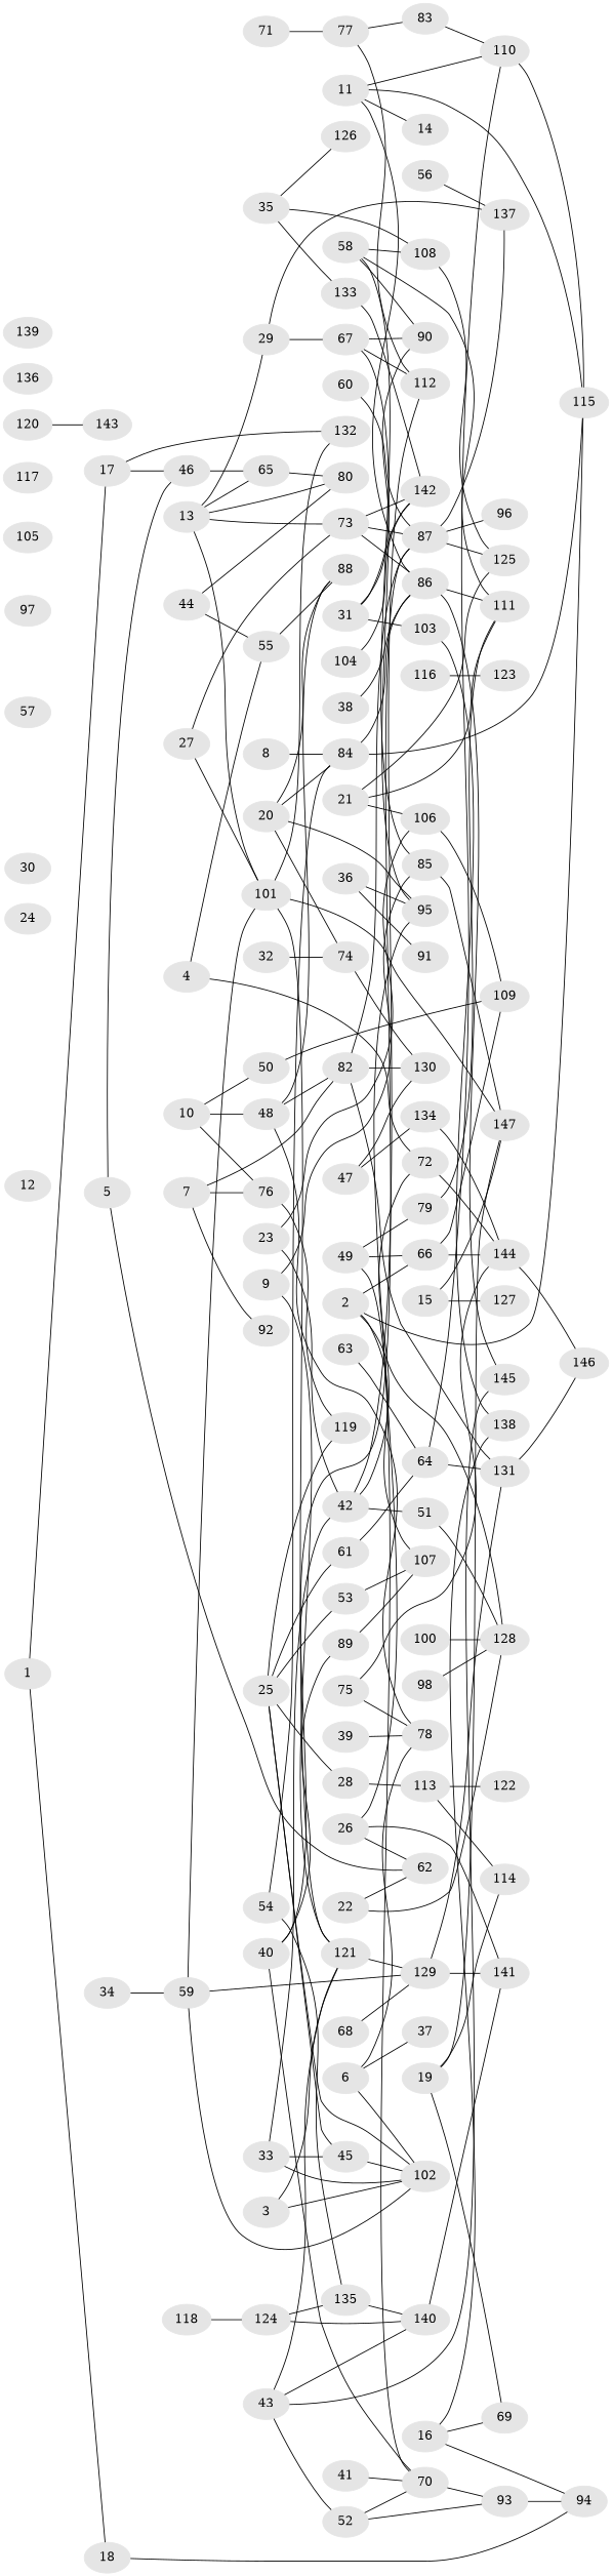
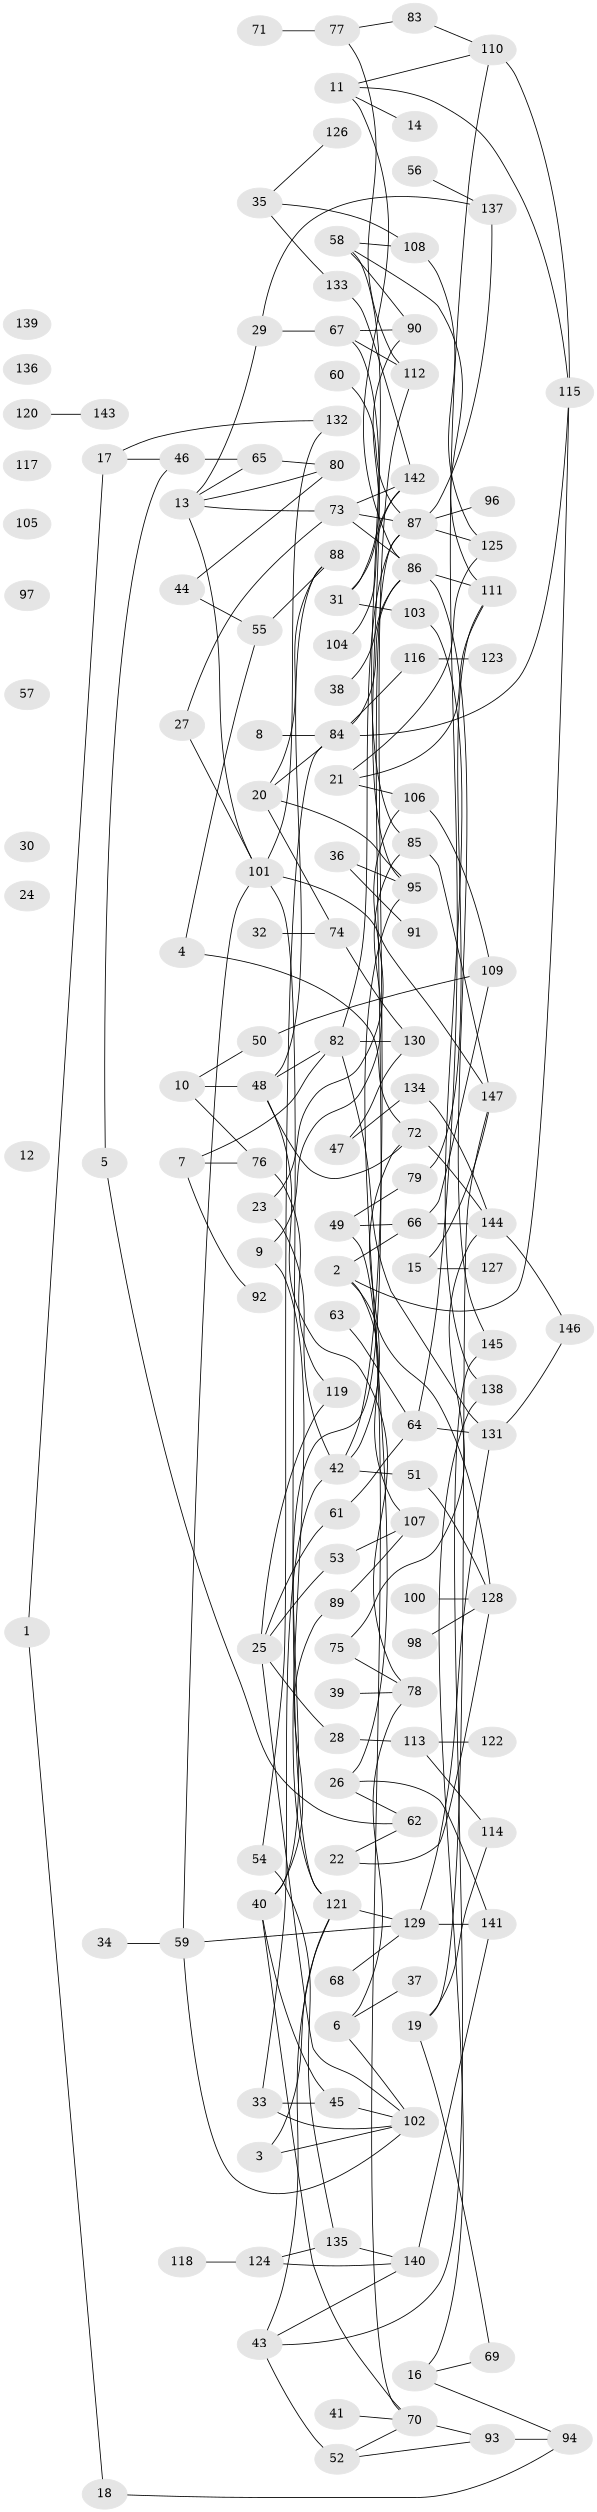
  graph {
    rankdir=LR
    node [color=gray90 style=filled]
    1
    17
    18
    46
    132
    94
    2
    66
    107
    115
    128
    109
    144
    3
    102
    121
    129
    4
    55
    72
    88
    5
    62
    65
    6
    37
    78
    7
    76
    82
    92
    119
    87
    130
    131
    8
    84
    86
    116
    9
    85
    147
    10
    48
    50
    11
    14
    110
    111
    145
    12
    13
    29
    73
    80
    101
    137
    67
    142
    15
    127
    16
    69
    138
    19
    114
    20
    74
    95
    54
    135
    21
    106
    125
    22
    23
    42
    51
    112
    24
    25
    28
    53
    61
    113
    64
    26
    141
    27
    122
    90
    30
    31
    103
    32
    33
    45
    34
    59
    35
    108
    126
    133
    36
    91
    38
    39
    40
    70
    89
    93
    96
    41
    43
    52
    140
    44
    47
    134
    49
    79
    56
    57
    58
    60
    63
    146
    68
    71
    77
    83
    75
    123
    97
    98
    100
    104
    105
    117
    118
    124
    120
    143
    136
    139
    1 -- 17
    1 -- 18
    17 -- 46
    17 -- 132
    18 -- 94
    46 -- 65
    2 -- 66
    2 -- 107
    2 -- 115
    2 -- 128
    66 -- 109
    66 -- 144
    144 -- 146
    3 -- 102
    3 -- 121
    121 -- 129
    129 -- 131
    129 -- 141
    4 -- 55
    4 -- 72
    55 -- 88
    72 -- 144
    5 -- 46
    5 -- 62
    65 -- 80
    6 -- 102
    6 -- 37
    6 -- 78
    7 -- 76
    7 -- 82
    7 -- 92
    76 -- 119
    82 -- 87
    82 -- 130
    82 -- 131
    87 -- 137
    87 -- 125
    87 -- 96
    131 -- 146
    8 -- 84
    84 -- 115
    84 -- 86
+   84 -- 116
    86 -- 111
    86 -- 145
    116 -- 123
    9 -- 121
    9 -- 85
    85 -- 147
    10 -- 76
    10 -- 48
    10 -- 50
+   48 -- 72
    48 -- 88
    48 -- 78
    48 -- 82
    50 -- 109
    11 -- 115
    11 -- 86
    11 -- 14
    11 -- 110
    110 -- 115
    13 -- 65
    13 -- 29
    13 -- 73
    13 -- 80
    13 -- 101
    29 -- 137
    29 -- 67
    73 -- 87
    73 -- 86
    73 -- 142
    101 -- 132
    101 -- 121
    101 -- 147
    67 -- 95
    67 -- 112
    67 -- 90
    15 -- 147
    15 -- 127
    16 -- 94
    16 -- 69
    16 -- 138
    19 -- 147
    19 -- 69
    19 -- 114
    20 -- 88
    20 -- 84
    20 -- 74
    20 -- 95
    74 -- 130
    54 -- 84
    54 -- 135
    135 -- 140
    21 -- 111
    21 -- 106
    21 -- 125
    106 -- 109
    22 -- 128
    22 -- 62
    23 -- 106
    23 -- 42
    42 -- 72
    42 -- 51
    42 -- 112
    51 -- 128
    25 -- 102
    25 -- 119
    25 -- 28
    25 -- 53
    25 -- 61
    28 -- 113
    53 -- 107
    61 -- 64
    113 -- 114
    113 -- 122
    64 -- 131
    64 -- 110
    26 -- 62
    26 -- 95
    26 -- 141
    27 -- 73
    27 -- 101
    31 -- 142
    31 -- 90
    31 -- 103
    103 -- 138
    32 -- 74
    33 -- 102
    33 -- 42
    33 -- 45
    45 -- 102
    34 -- 59
    59 -- 102
    59 -- 129
    59 -- 101
    35 -- 108
    35 -- 126
    35 -- 133
    108 -- 125
    133 -- 142
    36 -- 95
    36 -- 91
    38 -- 86
    39 -- 78
    40 -- 87
-   25 -- 45
+   40 -- 45
    40 -- 70
    40 -- 89
    70 -- 93
    89 -- 107
    93 -- 94
    41 -- 70
    43 -- 121
    43 -- 145
    43 -- 52
    43 -- 140
    52 -- 70
    52 -- 93
    140 -- 141
    44 -- 55
    44 -- 80
    47 -- 130
    47 -- 134
    134 -- 144
    49 -- 66
    49 -- 70
    49 -- 79
    79 -- 111
    56 -- 137
    58 -- 85
    58 -- 111
    58 -- 90
    58 -- 108
    60 -- 87
    63 -- 64
    68 -- 129
    71 -- 77
    77 -- 112
    77 -- 83
    83 -- 110
    75 -- 144
    75 -- 78
    98 -- 128
    100 -- 128
    104 -- 142
    118 -- 124
    124 -- 135
    124 -- 140
    120 -- 143
  }
